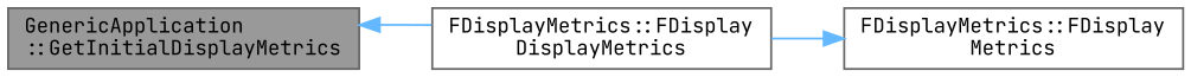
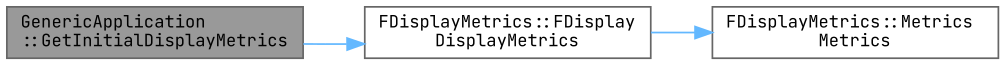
  digraph {
    fontname="JetBrains Mono"
    rankdir=LR
    node [color=grey40 fillcolor=white fontname="JetBrains Mono" fontsize=10 shape=box style=filled]
    edge [color=steelblue1 fontname="JetBrains Mono" fontsize=10 labelfontname=Helvetica labelfontsize=10 style=solid]
    n1 [color=gray40 fillcolor=grey60 fontcolor=black height=0.2 label="GenericApplication\l::GetInitialDisplayMetrics" width=0.4]
    n2 [height=0.2 label="FDisplayMetrics::FDisplay\lDisplayMetrics" width=0.4]
-   n3 [height=0.2 label="FDisplayMetrics::FDisplay\lMetrics" width=0.4]
-   n2 -> n1
+   n3 [height=0.2 label="FDisplayMetrics::Metrics\lMetrics" width=0.4]
+   n1 -> n2
    n2 -> n3
  }
